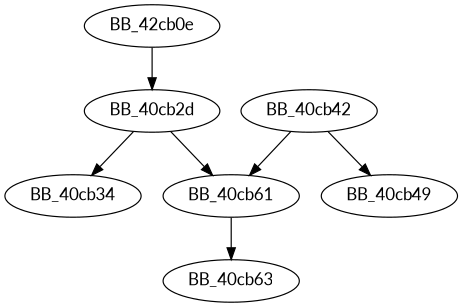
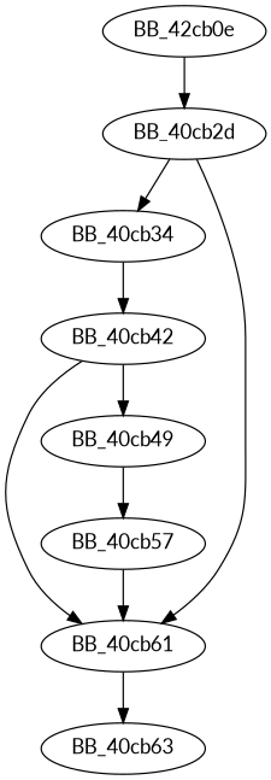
  digraph {
    fontname=Lato
    node [fontname=Lato]
    edge [fontname=Lato]
    n1 [label=BB_42cb0e]
    BB_40cb2d
    BB_40cb34
    BB_40cb61
    BB_40cb42
    BB_40cb63
    BB_40cb49
+   BB_40cb57
    n1 -> BB_40cb2d
    BB_40cb2d -> BB_40cb34
    BB_40cb2d -> BB_40cb61
+   BB_40cb34 -> BB_40cb42
    BB_40cb61 -> BB_40cb63
    BB_40cb42 -> BB_40cb61
    BB_40cb42 -> BB_40cb49
+   BB_40cb49 -> BB_40cb57
+   BB_40cb57 -> BB_40cb61
  }
